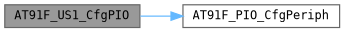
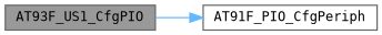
  digraph {
    rankdir=LR
    fontname="DejaVu Sans Mono"
    node [fontname="DejaVu Sans Mono" fontsize=10 shape=box style=filled]
-   n1 [color=gray40 fillcolor=grey60 fontcolor=black height=0.2 label=AT91F_US1_CfgPIO width=0.4]
+   n1 [color=gray40 fillcolor=grey60 fontcolor=black height=0.2 label=AT93F_US1_CfgPIO width=0.4]
    n2 [color=grey40 fillcolor=white height=0.2 label=AT91F_PIO_CfgPeriph width=0.4]
    n1 -> n2 [color=steelblue1 fontname="DejaVu Sans Mono" fontsize=10 labelfontname=Helvetica labelfontsize=10 style=solid]
  }
